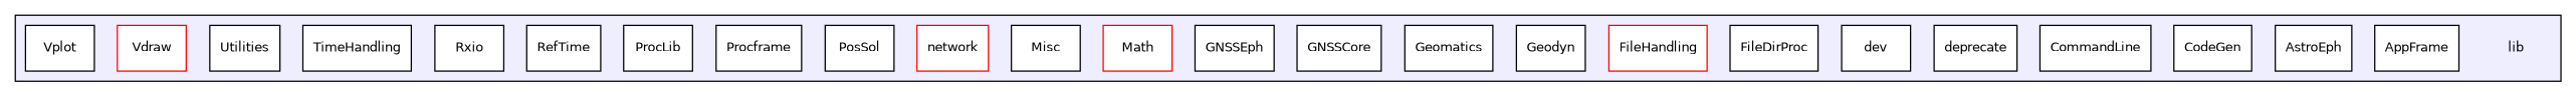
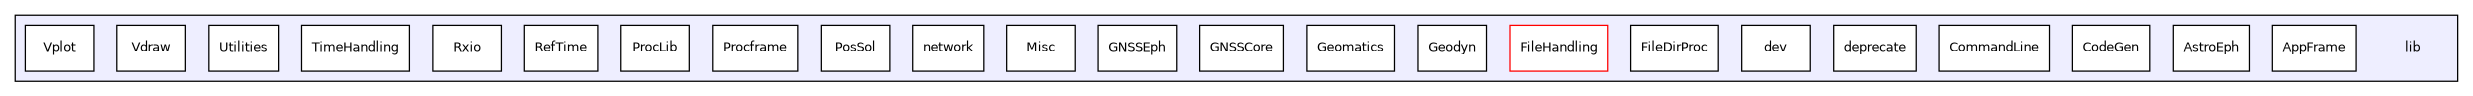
  digraph {
    compound=true
    node [fontname=Helvetica fontsize=10 shape=box color=black fillcolor=white style=filled]
    n1 [label=lib shape=plaintext color="" fillcolor="" style=""]
    n2 [label=AppFrame]
    n3 [label=AstroEph]
    n4 [label=CodeGen]
    n5 [label=CommandLine]
    n6 [label=deprecate]
    n7 [label=dev]
    n8 [label=FileDirProc]
    n9 [color=red label=FileHandling]
    n10 [label=Geodyn]
    n11 [label=Geomatics]
    n12 [label=GNSSCore]
    n13 [label=GNSSEph]
-   n14 [color=red label=Math]
    n15 [label=Misc]
-   n16 [color=red label=network]
+   n16 [label=network]
    n17 [label=PosSol]
    n18 [label=Procframe]
    n19 [label=ProcLib]
    n20 [label=RefTime]
    n21 [label=Rxio]
    n22 [label=TimeHandling]
    n23 [label=Utilities]
-   n24 [color=red label=Vdraw]
+   n24 [label=Vdraw]
    n25 [label=Vplot]
    subgraph cluster_1 {
      bgcolor="#eeeeff"
      pencolor=black
      n1
      n2
      n3
      n4
      n5
      n6
      n7
      n8
      n9
      n10
      n11
      n12
      n13
-     n14
      n15
      n16
      n17
      n18
      n19
      n20
      n21
      n22
      n23
      n24
      n25
    }
  }
